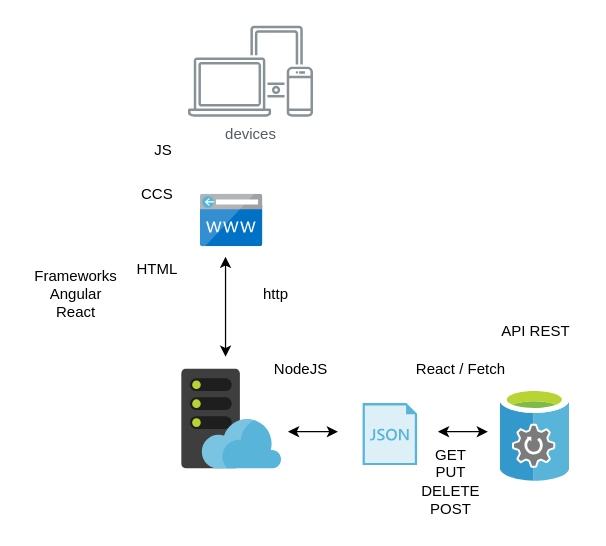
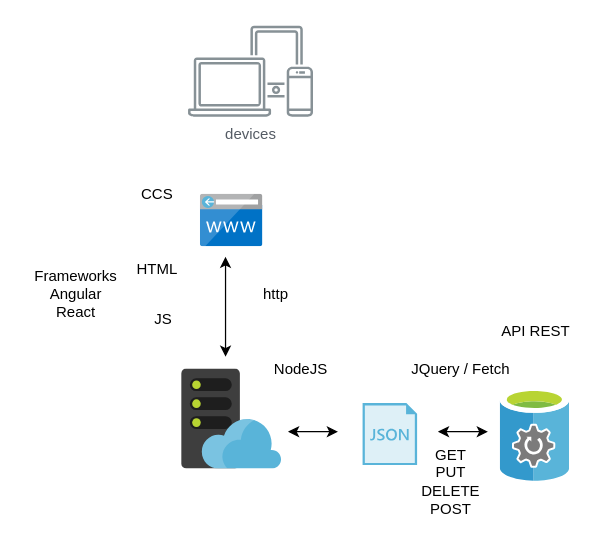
  <mxCell id="0" />
  <mxCell id="1" parent="0" />
  <mxCell id="2" value="devices" style="outlineConnect=0;gradientColor=none;fontColor=#545B64;strokeColor=none;fillColor=#879196;dashed=0;verticalLabelPosition=bottom;verticalAlign=top;align=center;html=1;fontSize=12;fontStyle=0;aspect=fixed;shape=mxgraph.aws4.illustration_devices;pointerEvents=1" vertex="1" parent="1"><mxGeometry x="150" y="20" width="100" height="73" as="geometry" /></mxCell>
  <mxCell id="3" value="" style="aspect=fixed;html=1;points=[];align=center;image;fontSize=12;image=img/lib/mscae/CustomDomain.svg;" vertex="1" parent="1"><mxGeometry x="160" y="155" width="50" height="42" as="geometry" /></mxCell>
  <mxCell id="4" value="" style="aspect=fixed;html=1;points=[];align=center;image;fontSize=12;image=img/lib/mscae/Templates.svg;" vertex="1" parent="1"><mxGeometry x="290" y="322.5" width="44" height="50" as="geometry" /></mxCell>
  <mxCell id="5" value="" style="aspect=fixed;html=1;points=[];align=center;image;fontSize=12;image=img/lib/mscae/WebHosting.svg;" vertex="1" parent="1"><mxGeometry x="145" y="295" width="80" height="80" as="geometry" /></mxCell>
  <mxCell id="6" value="" style="aspect=fixed;html=1;points=[];align=center;image;fontSize=12;image=img/lib/mscae/StorSimple_Data_Managers.svg;" vertex="1" parent="1"><mxGeometry x="400" y="310" width="55.5" height="75" as="geometry" /></mxCell>
  <mxCell id="7" value="" style="endArrow=classic;startArrow=classic;html=1;" edge="1" parent="1"><mxGeometry width="50" height="50" relative="1" as="geometry"><mxPoint x="180" y="285" as="sourcePoint" /><mxPoint x="180" y="205" as="targetPoint" /></mxGeometry></mxCell>
  <mxCell id="8" value="NodeJS" style="text;html=1;align=center;verticalAlign=middle;resizable=0;points=[];autosize=1;strokeColor=none;" vertex="1" parent="1"><mxGeometry x="210" y="285" width="60" height="20" as="geometry" /></mxCell>
  <mxCell id="9" value="" style="endArrow=classic;startArrow=classic;html=1;" edge="1" parent="1"><mxGeometry width="50" height="50" relative="1" as="geometry"><mxPoint x="350" y="345" as="sourcePoint" /><mxPoint x="390" y="345" as="targetPoint" /></mxGeometry></mxCell>
  <mxCell id="10" value="" style="endArrow=classic;startArrow=classic;html=1;" edge="1" parent="1"><mxGeometry width="50" height="50" relative="1" as="geometry"><mxPoint x="230" y="345" as="sourcePoint" /><mxPoint x="270" y="345" as="targetPoint" /></mxGeometry></mxCell>
- <mxCell id="11" value="React / Fetch" style="text;html=1;align=center;verticalAlign=middle;resizable=0;points=[];autosize=1;strokeColor=none;" vertex="1" parent="1"><mxGeometry x="322.75" y="285" width="90" height="20" as="geometry" /></mxCell>
+ <mxCell id="11" value="JQuery / Fetch" style="text;html=1;align=center;verticalAlign=middle;resizable=0;points=[];autosize=1;strokeColor=none;" vertex="1" parent="1"><mxGeometry x="322.75" y="285" width="90" height="20" as="geometry" /></mxCell>
  <mxCell id="12" value="HTML" style="text;html=1;align=center;verticalAlign=middle;resizable=0;points=[];autosize=1;strokeColor=none;" vertex="1" parent="1"><mxGeometry x="100" y="205" width="50" height="20" as="geometry" /></mxCell>
  <mxCell id="13" value="CCS" style="text;html=1;align=center;verticalAlign=middle;resizable=0;points=[];autosize=1;strokeColor=none;" vertex="1" parent="1"><mxGeometry x="105" y="145" width="40" height="20" as="geometry" /></mxCell>
- <mxCell id="14" value="JS" style="text;html=1;align=center;verticalAlign=middle;resizable=0;points=[];autosize=1;strokeColor=none;" vertex="1" parent="1"><mxGeometry x="115" y="110" width="30" height="20" as="geometry" /></mxCell>
+ <mxCell id="14" value="JS" style="text;html=1;align=center;verticalAlign=middle;resizable=0;points=[];autosize=1;strokeColor=none;" vertex="1" parent="1"><mxGeometry x="115" y="245" width="30" height="20" as="geometry" /></mxCell>
  <mxCell id="15" value="http" style="text;html=1;align=center;verticalAlign=middle;resizable=0;points=[];autosize=1;strokeColor=none;" vertex="1" parent="1"><mxGeometry x="200" y="225" width="40" height="20" as="geometry" /></mxCell>
  <mxCell id="16" value="API REST" style="text;html=1;align=center;verticalAlign=middle;resizable=0;points=[];autosize=1;strokeColor=none;" vertex="1" parent="1"><mxGeometry x="392.75" y="255" width="70" height="20" as="geometry" /></mxCell>
  <mxCell id="17" value="GET&lt;br&gt;PUT&lt;br&gt;DELETE&lt;br&gt;POST" style="text;html=1;align=center;verticalAlign=middle;resizable=0;points=[];autosize=1;strokeColor=none;" vertex="1" parent="1"><mxGeometry x="330" y="355" width="60" height="60" as="geometry" /></mxCell>
  <mxCell id="18" value="Frameworks&lt;br&gt;Angular&lt;br&gt;React" style="text;html=1;align=center;verticalAlign=middle;resizable=0;points=[];autosize=1;strokeColor=none;" vertex="1" parent="1"><mxGeometry x="20" y="210" width="80" height="50" as="geometry" /></mxCell>
